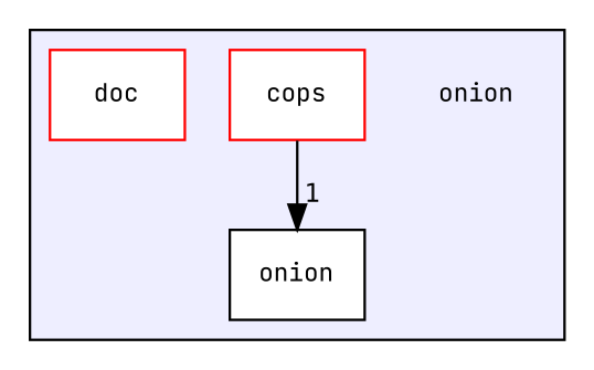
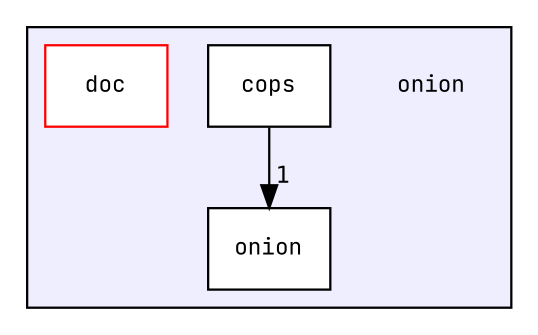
  digraph {
    compound=true
    fontname="JetBrains Mono"
    node [fontname="JetBrains Mono" fontsize=10 shape=box color=red fillcolor=white style=filled]
    n1 [label=onion shape=plaintext color="" fillcolor="" style=""]
-   n2 [label=cops]
+   n2 [color=black label=cops]
    n3 [label=doc]
    n4 [color=black label=onion]
    subgraph cluster_1 {
      bgcolor="#eeeeff"
      pencolor=black
      n1
      n2
      n3
      n4
    }
    n2 -> n4 [headlabel=1 labeldistance=1.5 labelfontname=Helvetica labelfontsize=10 fontname="JetBrains Mono"]
  }
